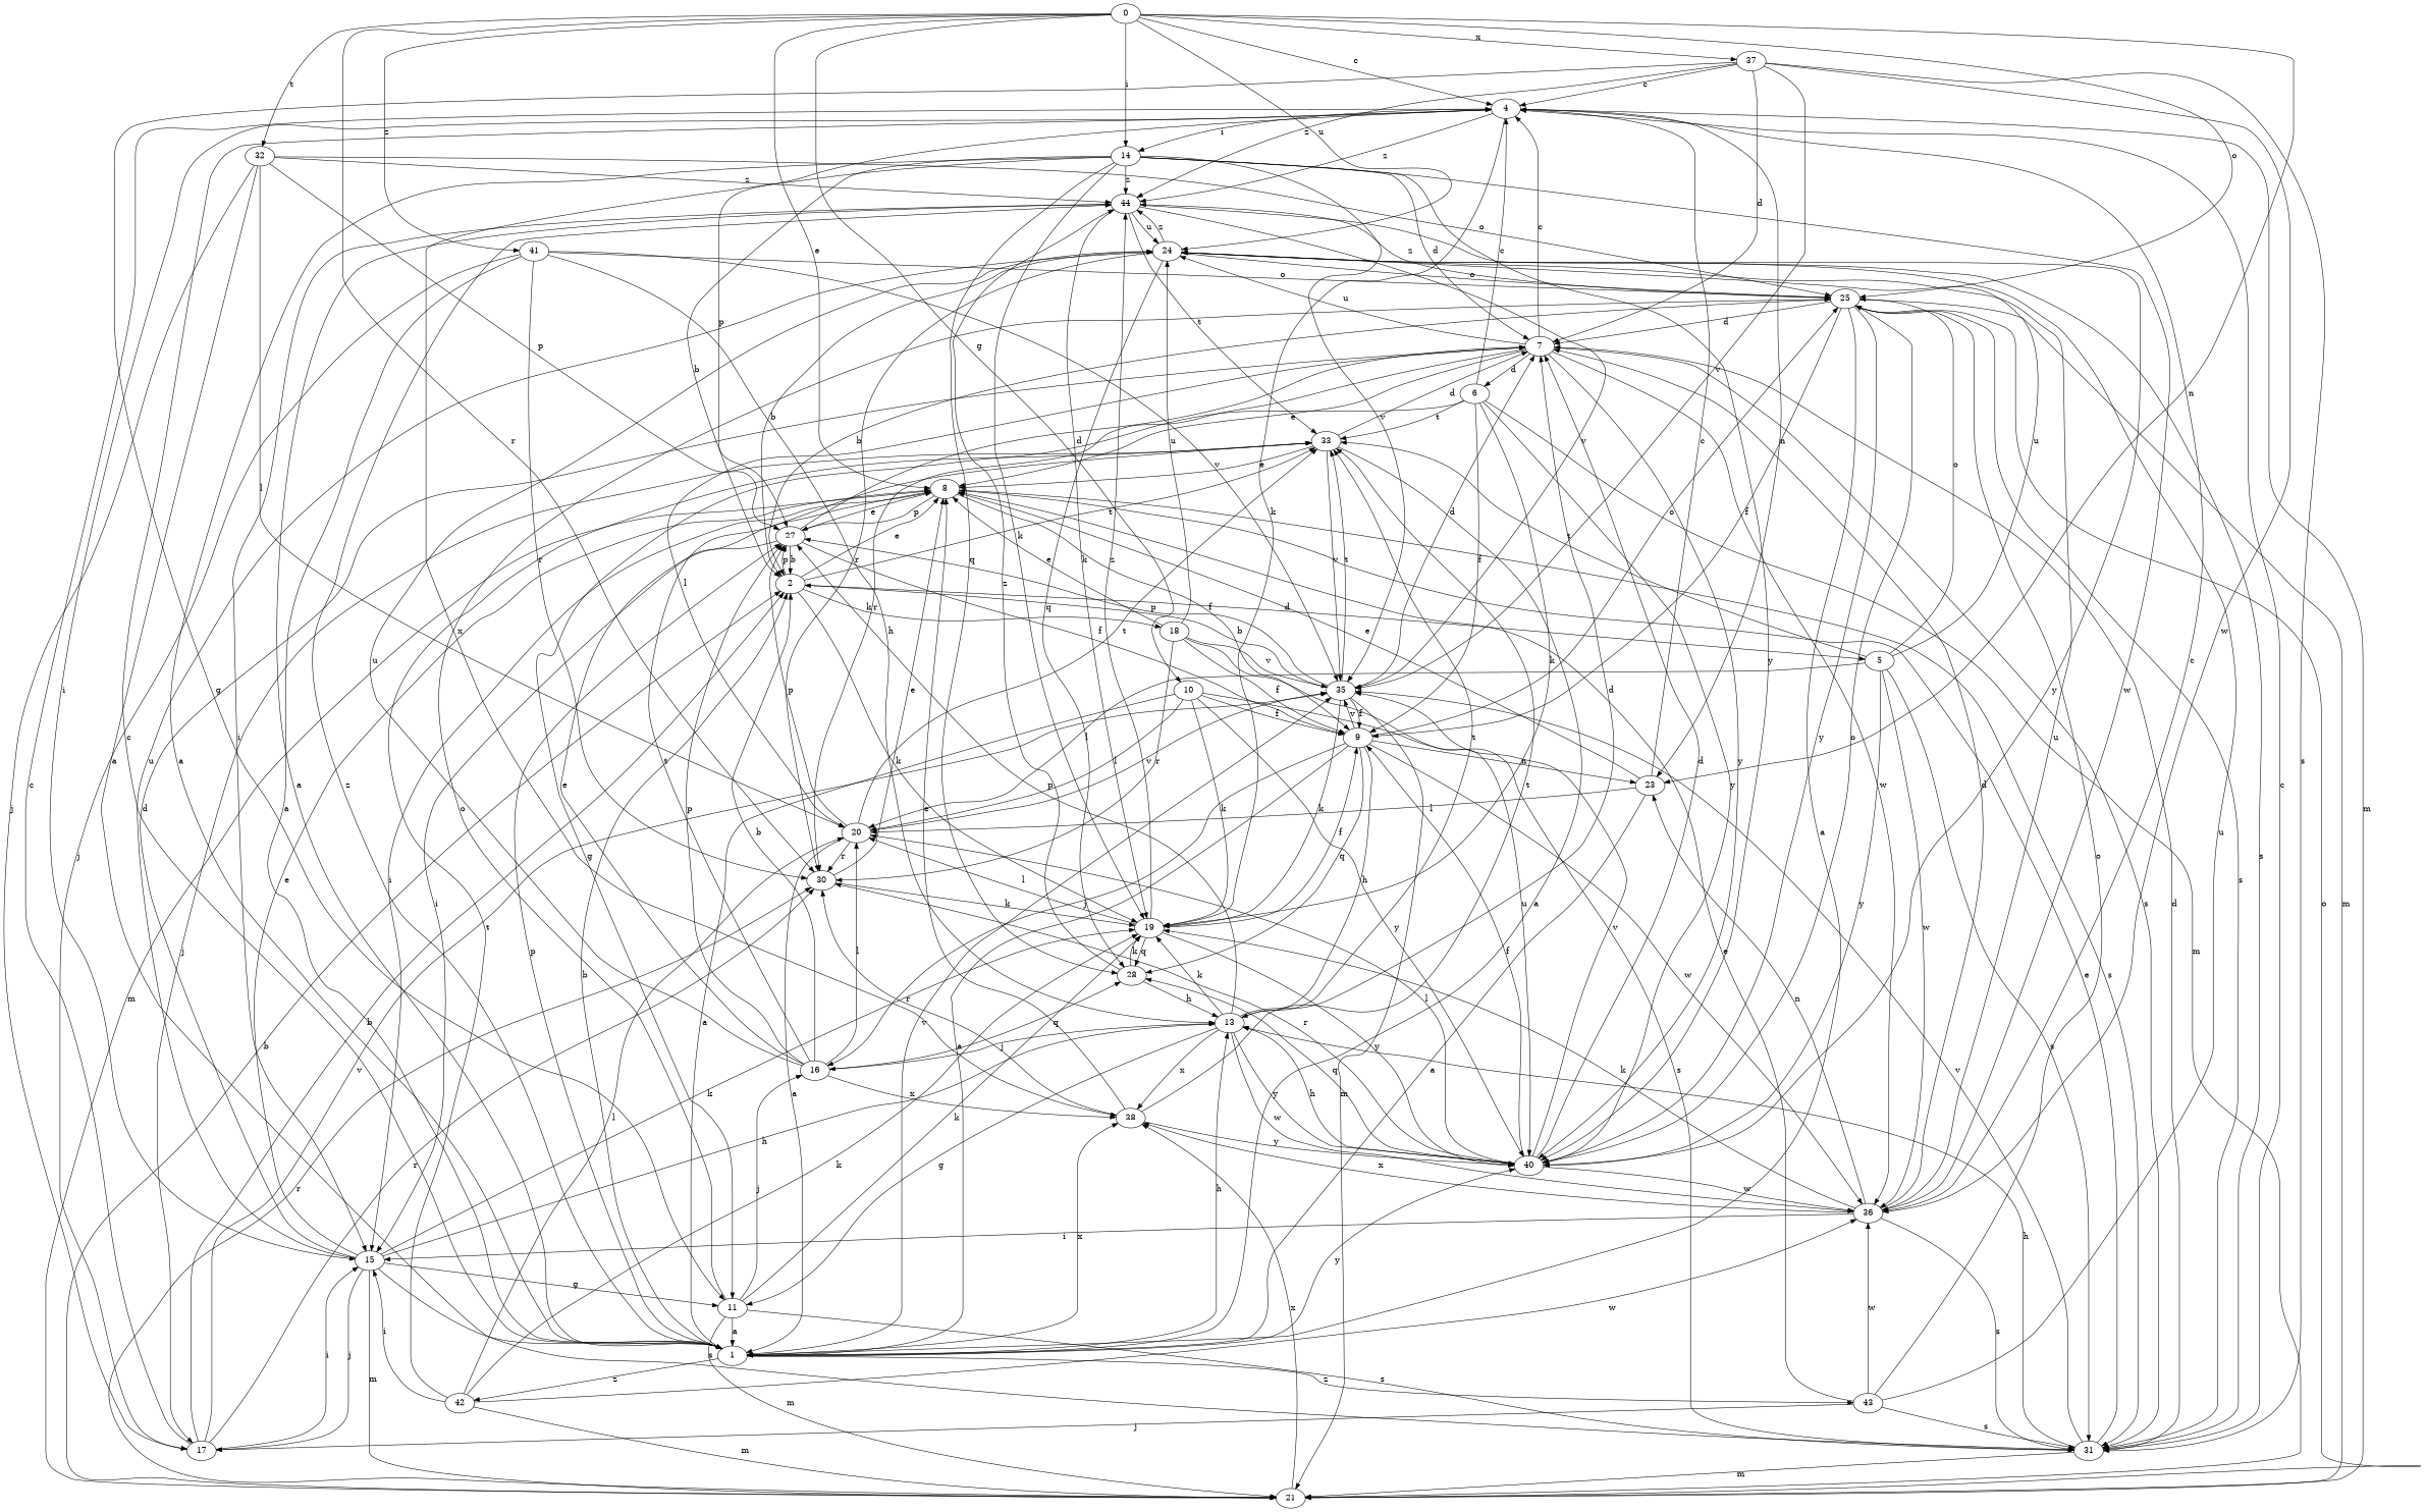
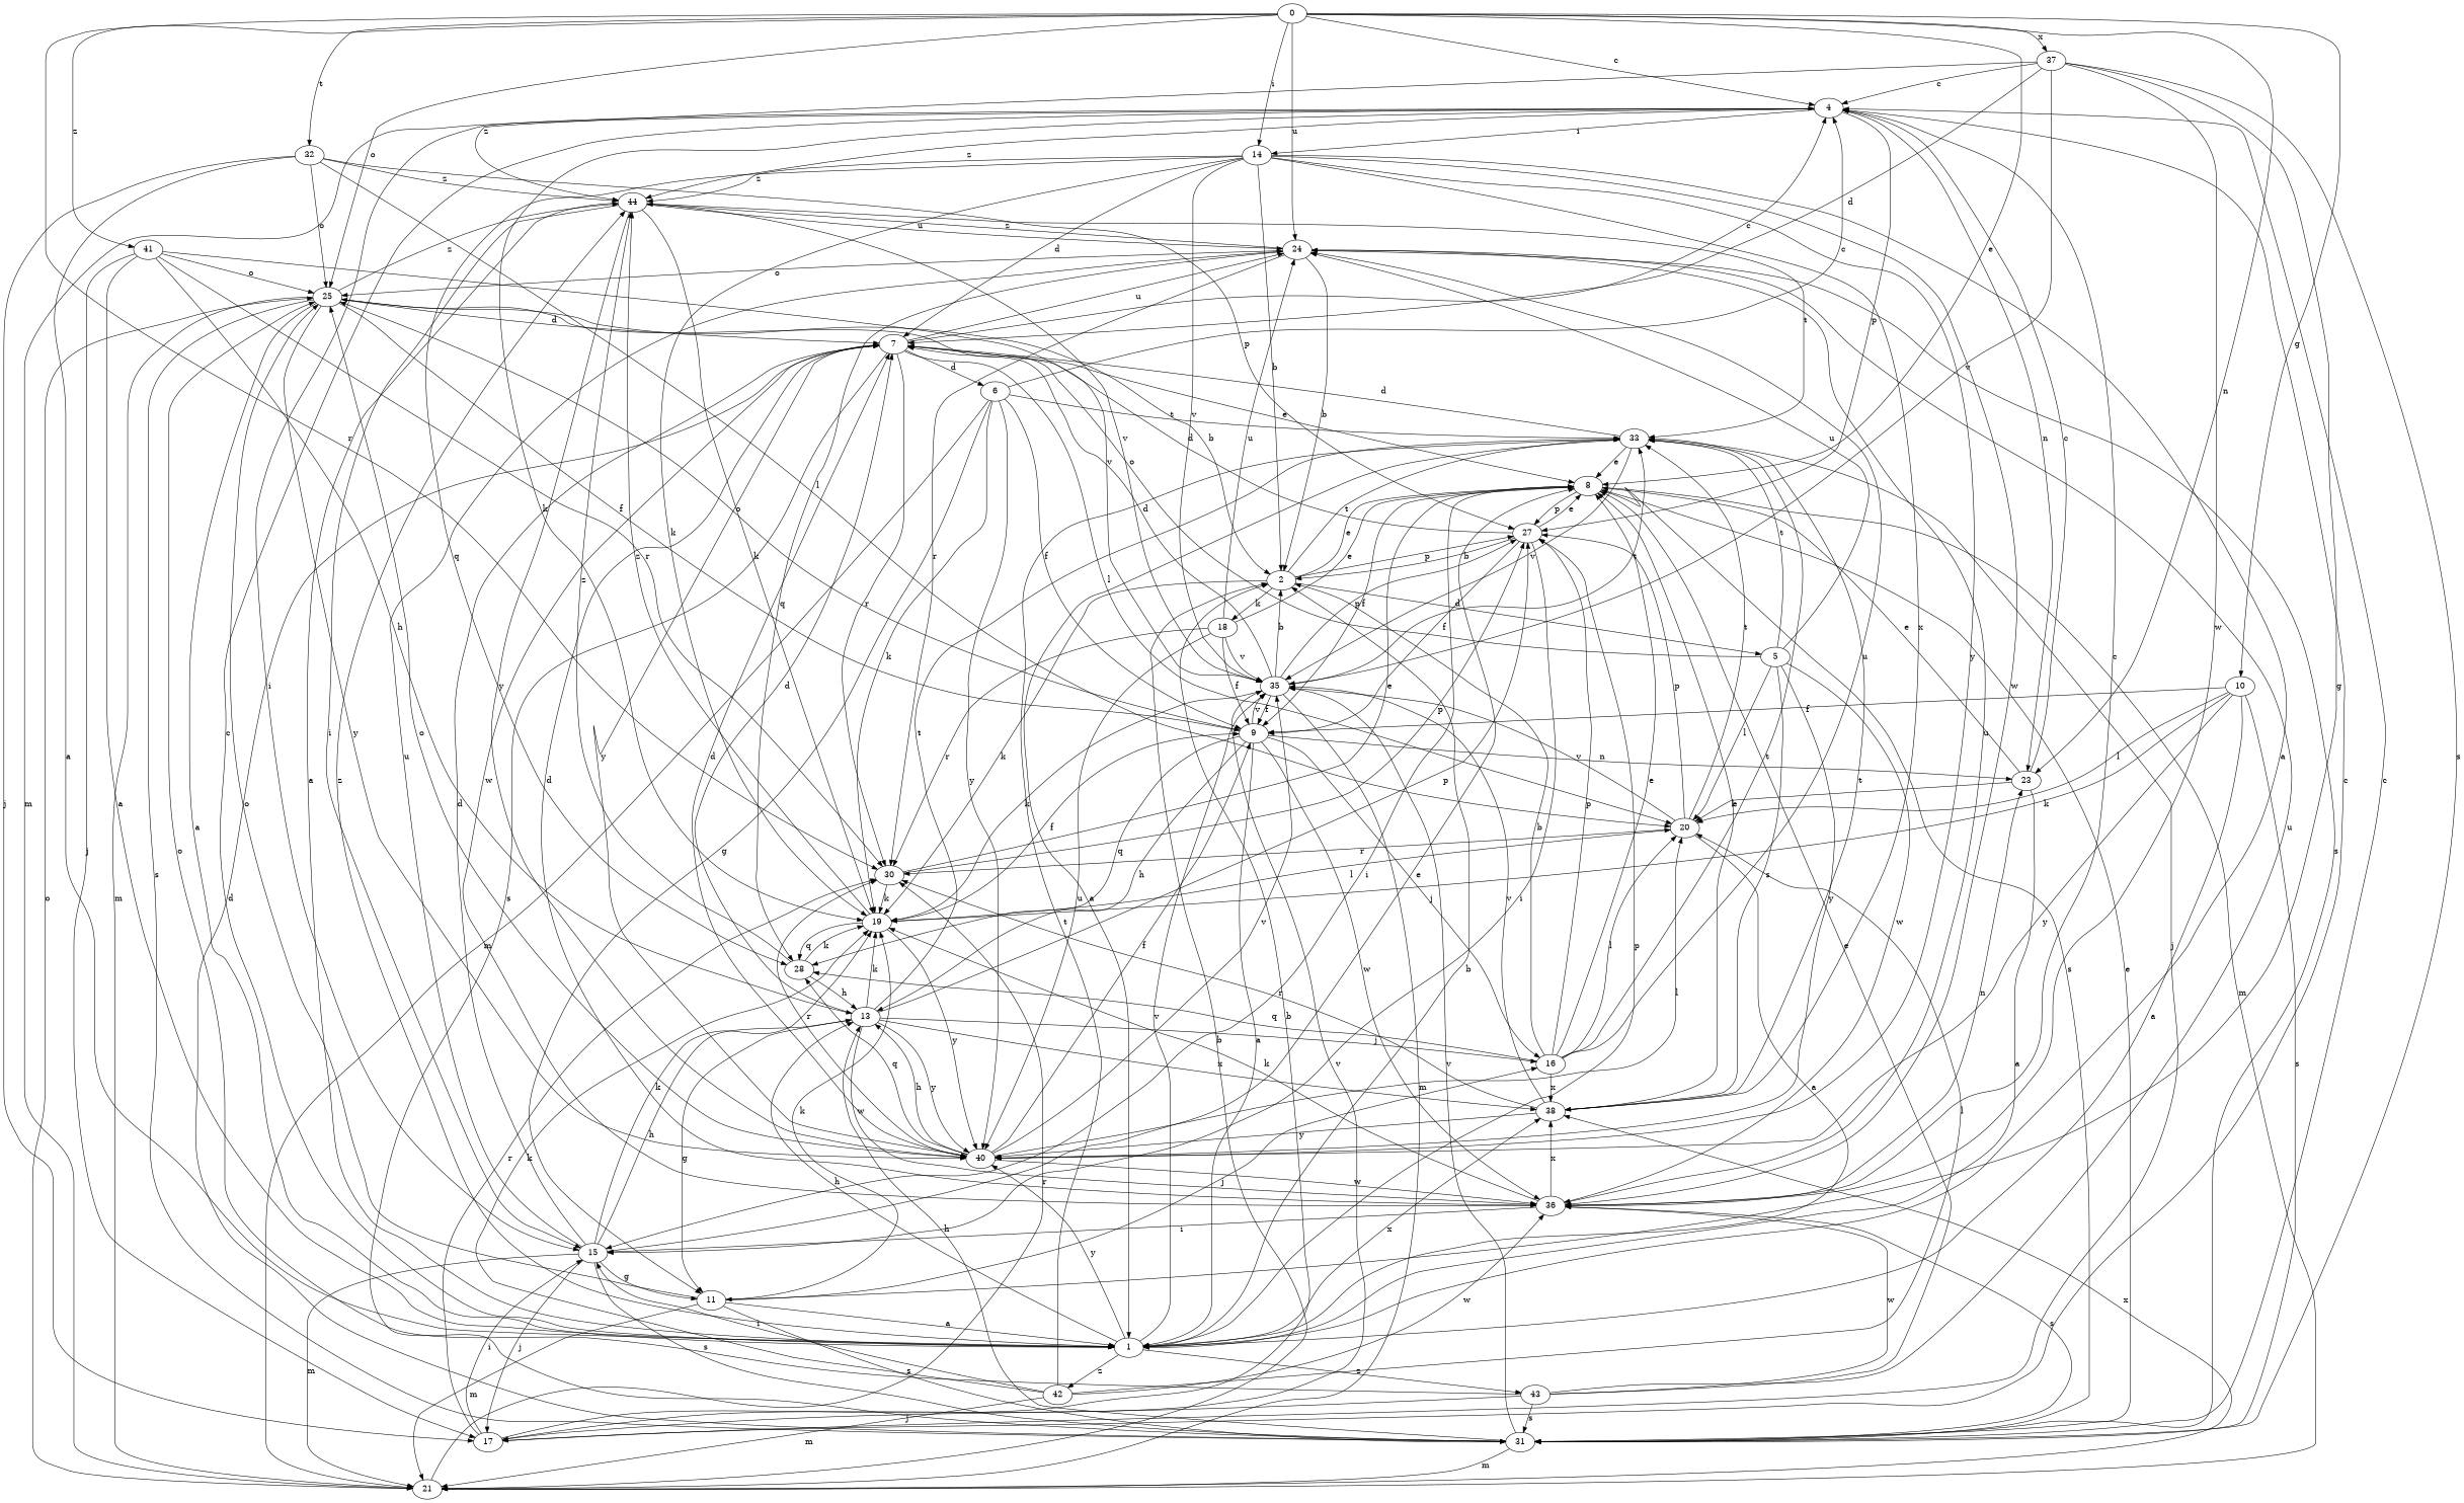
  strict digraph {
    0
    4
    8
    10
    14
    23
    25
    30
    32
    n10 [label=24]
    37
    41
    27
    44
    19
    15
    21
    31
    9
    1
    40
    20
    2
    35
    38
    36
    7
    28
    17
    11
    13
    42
    43
    5
    18
    33
    16
    6
    0 -> 4 [label=c]
    0 -> 8 [label=e]
    0 -> 10 [label=g]
    0 -> 14 [label=i]
    0 -> 23 [label=n]
    0 -> 25 [label=o]
    0 -> 30 [label=r]
    0 -> 32 [label=t]
    0 -> n10 [label=u]
    0 -> 37 [label=x]
    0 -> 41 [label=z]
    4 -> 14 [label=i]
    4 -> 23 [label=n]
    4 -> 27 [label=p]
    4 -> 44 [label=z]
    4 -> 19 [label=k]
    4 -> 15 [label=i]
    4 -> 21 [label=m]
    8 -> 27 [label=p]
    8 -> 15 [label=i]
    8 -> 21 [label=m]
    8 -> 31 [label=s]
    8 -> 9 [label=f]
    10 -> 19 [label=k]
    10 -> 31 [label=s]
    10 -> 9 [label=f]
    10 -> 1 [label=a]
    10 -> 40 [label=y]
    10 -> 20 [label=l]
    14 -> 44 [label=z]
    14 -> 19 [label=k]
    14 -> 1 [label=a]
    14 -> 40 [label=y]
    14 -> 2 [label=b]
    14 -> 35 [label=v]
    14 -> 38 [label=x]
    14 -> 36 [label=w]
    14 -> 7 [label=d]
    14 -> 28 [label=q]
    23 -> 4 [label=c]
    23 -> 8 [label=e]
    23 -> 1 [label=a]
    23 -> 20 [label=l]
    25 -> 44 [label=z]
    25 -> 21 [label=m]
    25 -> 31 [label=s]
    25 -> 9 [label=f]
    25 -> 1 [label=a]
    25 -> 40 [label=y]
    25 -> 2 [label=b]
    25 -> 7 [label=d]
    30 -> 8 [label=e]
+   30 -> 27 [label=p]
    30 -> 19 [label=k]
    32 -> 25 [label=o]
    32 -> 27 [label=p]
    32 -> 44 [label=z]
    32 -> 1 [label=a]
    32 -> 20 [label=l]
    32 -> 17 [label=j]
    n10 -> 25 [label=o]
    n10 -> 30 [label=r]
    n10 -> 44 [label=z]
    n10 -> 31 [label=s]
    n10 -> 2 [label=b]
    n10 -> 28 [label=q]
    37 -> 4 [label=c]
    37 -> 44 [label=z]
    37 -> 31 [label=s]
    37 -> 35 [label=v]
    37 -> 36 [label=w]
    37 -> 7 [label=d]
    37 -> 11 [label=g]
    41 -> 25 [label=o]
    41 -> 30 [label=r]
    41 -> 1 [label=a]
    41 -> 35 [label=v]
    41 -> 17 [label=j]
    41 -> 13 [label=h]
    27 -> 8 [label=e]
    27 -> 15 [label=i]
    27 -> 9 [label=f]
    27 -> 2 [label=b]
    27 -> 7 [label=d]
    44 -> n10 [label=u]
    44 -> 19 [label=k]
    44 -> 15 [label=i]
    44 -> 1 [label=a]
    44 -> 40 [label=y]
    44 -> 35 [label=v]
    44 -> 33 [label=t]
    19 -> 44 [label=z]
    19 -> 9 [label=f]
    19 -> 40 [label=y]
    19 -> 20 [label=l]
    19 -> 28 [label=q]
    15 -> 8 [label=e]
    15 -> n10 [label=u]
    15 -> 19 [label=k]
    15 -> 21 [label=m]
    15 -> 31 [label=s]
    15 -> 7 [label=d]
    15 -> 17 [label=j]
    15 -> 11 [label=g]
    15 -> 13 [label=h]
    21 -> 25 [label=o]
    21 -> 30 [label=r]
    21 -> 2 [label=b]
    21 -> 38 [label=x]
    31 -> 4 [label=c]
    31 -> 8 [label=e]
    31 -> 21 [label=m]
    31 -> 35 [label=v]
    31 -> 7 [label=d]
    31 -> 13 [label=h]
    9 -> 23 [label=n]
    9 -> 25 [label=o]
    9 -> 1 [label=a]
    9 -> 35 [label=v]
    9 -> 36 [label=w]
    9 -> 28 [label=q]
    9 -> 13 [label=h]
    9 -> 16 [label=j]
    1 -> 4 [label=c]
    1 -> 27 [label=p]
    1 -> 44 [label=z]
    1 -> 40 [label=y]
    1 -> 2 [label=b]
    1 -> 35 [label=v]
    1 -> 38 [label=x]
    1 -> 13 [label=h]
    1 -> 42 [label=z]
    1 -> 43 [label=z]
    40 -> 25 [label=o]
    40 -> 30 [label=r]
    40 -> 9 [label=f]
    40 -> 20 [label=l]
    40 -> 35 [label=v]
    40 -> 36 [label=w]
    40 -> 7 [label=d]
    40 -> 28 [label=q]
    40 -> 13 [label=h]
    20 -> 30 [label=r]
    20 -> 27 [label=p]
    20 -> 1 [label=a]
    20 -> 35 [label=v]
    20 -> 33 [label=t]
    2 -> 8 [label=e]
    2 -> 27 [label=p]
    2 -> 19 [label=k]
    2 -> 5 [label=d]
    2 -> 18 [label=k]
    2 -> 33 [label=t]
    35 -> 27 [label=p]
    35 -> 19 [label=k]
    35 -> 21 [label=m]
    35 -> 9 [label=f]
    35 -> 2 [label=b]
    35 -> 7 [label=d]
    35 -> 33 [label=t]
    38 -> 8 [label=e]
    38 -> 30 [label=r]
    38 -> 40 [label=y]
+   38 -> 35 [label=v]
    38 -> 33 [label=t]
    36 -> 4 [label=c]
    36 -> 23 [label=n]
    36 -> n10 [label=u]
    36 -> 19 [label=k]
    36 -> 15 [label=i]
    36 -> 31 [label=s]
    36 -> 38 [label=x]
    36 -> 7 [label=d]
    7 -> 4 [label=c]
    7 -> 8 [label=e]
    7 -> 30 [label=r]
    7 -> n10 [label=u]
    7 -> 31 [label=s]
    7 -> 40 [label=y]
    7 -> 20 [label=l]
    7 -> 36 [label=w]
    7 -> 6 [label=d]
    28 -> 44 [label=z]
    28 -> 19 [label=k]
    28 -> 13 [label=h]
    17 -> 4 [label=c]
    17 -> 30 [label=r]
    17 -> 15 [label=i]
    17 -> 2 [label=b]
    17 -> 35 [label=v]
    11 -> 25 [label=o]
    11 -> 19 [label=k]
    11 -> 21 [label=m]
    11 -> 31 [label=s]
    11 -> 1 [label=a]
    11 -> 16 [label=j]
    13 -> 27 [label=p]
    13 -> 19 [label=k]
    13 -> 40 [label=y]
    13 -> 38 [label=x]
    13 -> 36 [label=w]
    13 -> 7 [label=d]
    13 -> 11 [label=g]
    13 -> 33 [label=t]
    13 -> 16 [label=j]
    42 -> 19 [label=k]
    42 -> 15 [label=i]
    42 -> 21 [label=m]
    42 -> 20 [label=l]
    42 -> 36 [label=w]
    42 -> 33 [label=t]
    43 -> 8 [label=e]
    43 -> 25 [label=o]
    43 -> n10 [label=u]
    43 -> 31 [label=s]
    43 -> 36 [label=w]
    43 -> 17 [label=j]
    5 -> 25 [label=o]
    5 -> n10 [label=u]
-   5 -> 31 [label=s]
+   5 -> 38 [label=s]
    5 -> 40 [label=y]
    5 -> 20 [label=l]
    5 -> 36 [label=w]
    5 -> 33 [label=t]
    18 -> 8 [label=e]
    18 -> 30 [label=r]
    18 -> n10 [label=u]
    18 -> 9 [label=f]
    18 -> 40 [label=u]
    18 -> 35 [label=v]
    33 -> 8 [label=e]
    33 -> 1 [label=a]
    33 -> 35 [label=v]
    33 -> 7 [label=d]
    33 -> 17 [label=j]
    16 -> 8 [label=e]
    16 -> n10 [label=u]
    16 -> 27 [label=p]
    16 -> 20 [label=l]
    16 -> 2 [label=b]
    16 -> 38 [label=x]
    16 -> 28 [label=q]
    16 -> 33 [label=t]
    6 -> 4 [label=c]
    6 -> 19 [label=k]
    6 -> 21 [label=m]
    6 -> 9 [label=f]
    6 -> 40 [label=y]
    6 -> 11 [label=g]
    6 -> 33 [label=t]
  }
